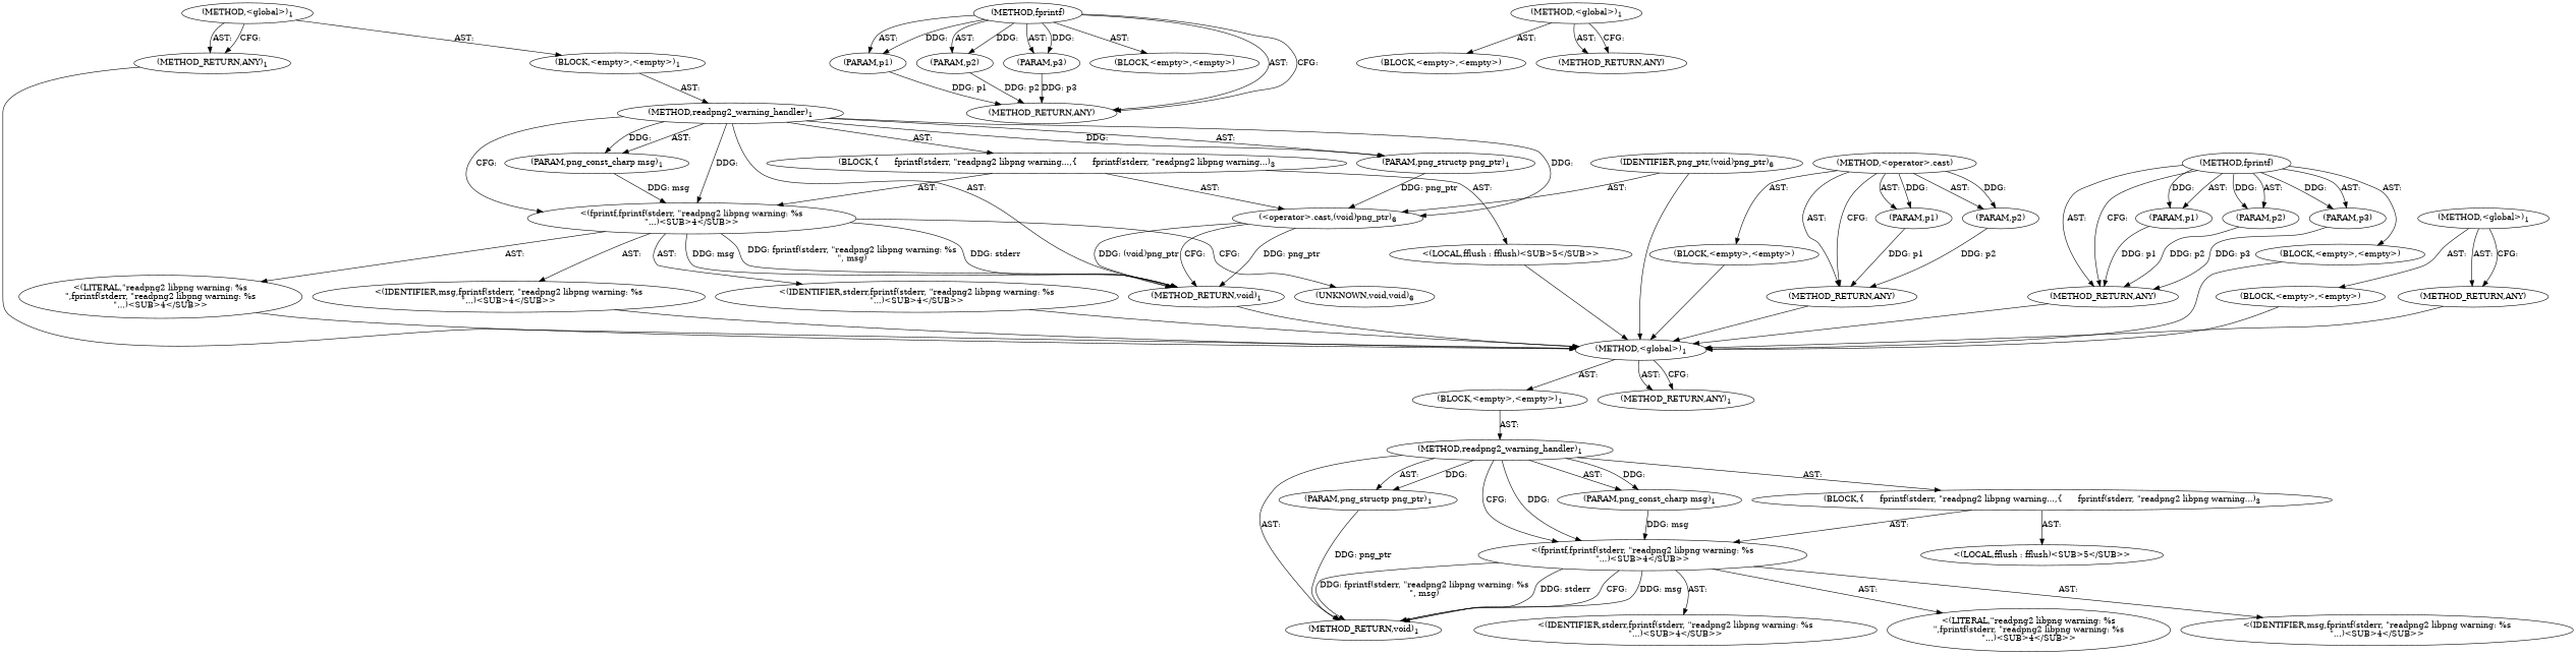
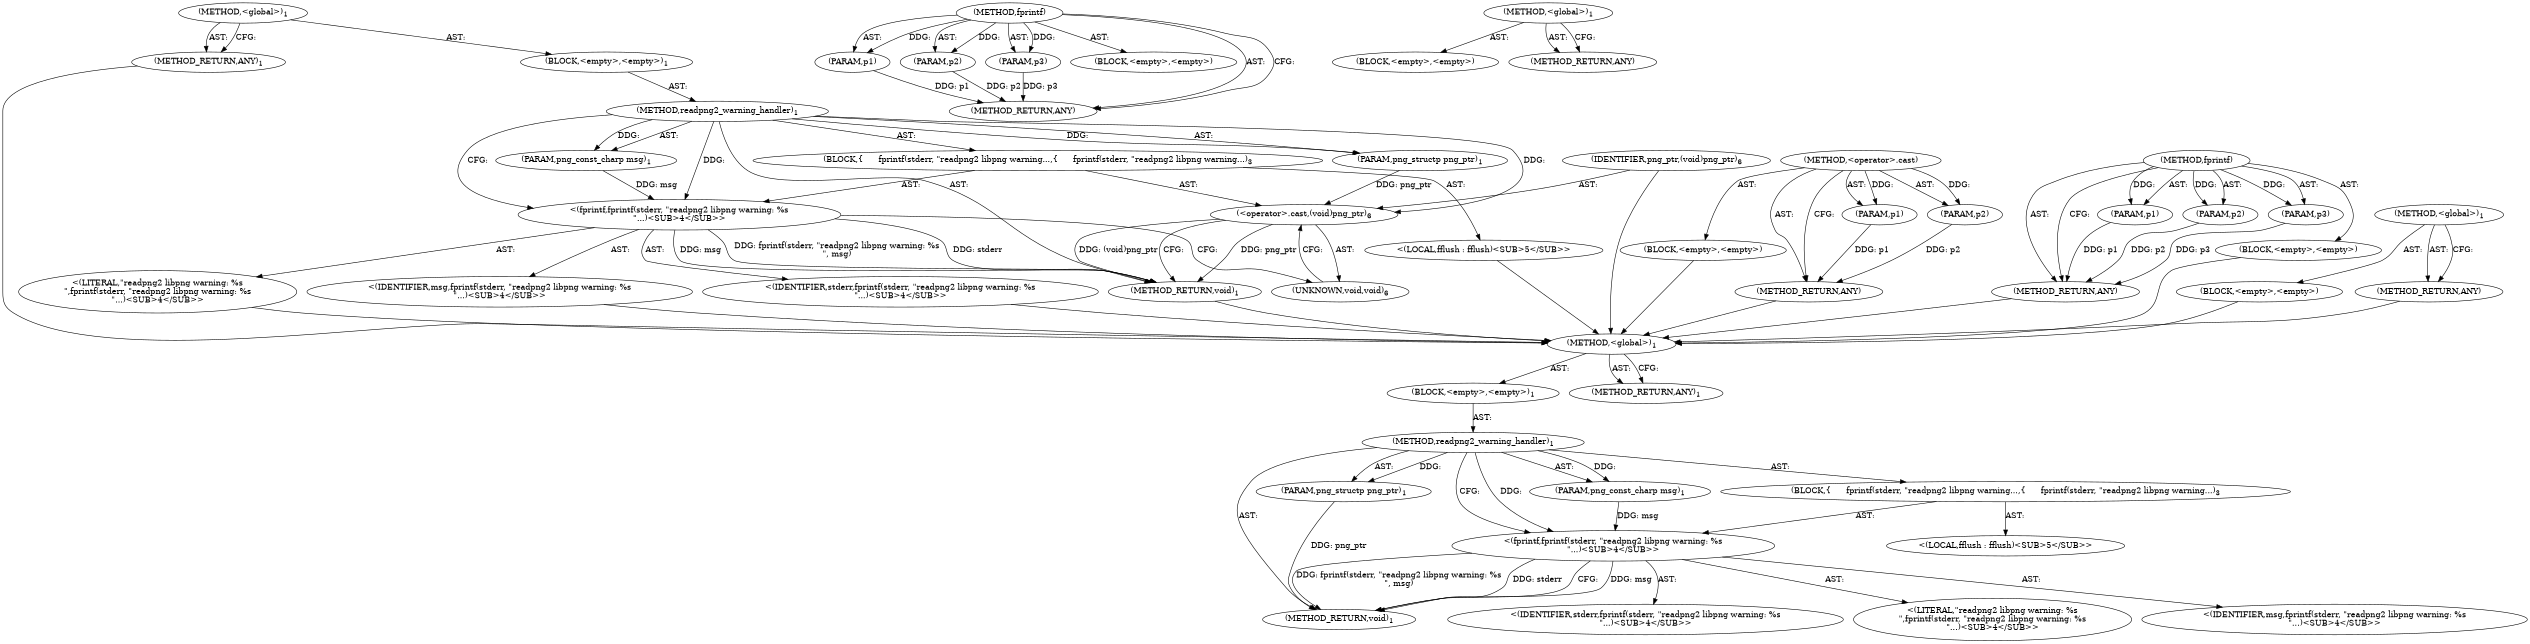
  digraph {
    n1 [label=<(METHOD,&lt;global&gt;)<SUB>1</SUB>>]
    n2 [label=<(BLOCK,&lt;empty&gt;,&lt;empty&gt;)<SUB>1</SUB>>]
    n3 [label=<(METHOD_RETURN,ANY)<SUB>1</SUB>>]
    n4 [label=<(METHOD,readpng2_warning_handler)<SUB>1</SUB>>]
    n5 [label=<(PARAM,png_structp png_ptr)<SUB>1</SUB>>]
    n6 [label=<(PARAM,png_const_charp msg)<SUB>1</SUB>>]
    n7 [label=<(BLOCK,{      fprintf(stderr, &quot;readpng2 libpng warning...,{      fprintf(stderr, &quot;readpng2 libpng warning...)<SUB>3</SUB>>]
    n8 [label="<(fprintf,fprintf(stderr, &quot;readpng2 libpng warning: %s\n&quot;...)<SUB>4</SUB>>"]
    n9 [label=<(METHOD_RETURN,void)<SUB>1</SUB>>]
    n10 [label="<(LOCAL,fflush : fflush)<SUB>5</SUB>>"]
    n11 [label="<(IDENTIFIER,stderr,fprintf(stderr, &quot;readpng2 libpng warning: %s\n&quot;...)<SUB>4</SUB>>"]
    n12 [label="<(LITERAL,&quot;readpng2 libpng warning: %s\n&quot;,fprintf(stderr, &quot;readpng2 libpng warning: %s\n&quot;...)<SUB>4</SUB>>"]
    n13 [label="<(IDENTIFIER,msg,fprintf(stderr, &quot;readpng2 libpng warning: %s\n&quot;...)<SUB>4</SUB>>"]
    n14 [label=<(METHOD,fprintf)>]
    n15 [label=<(PARAM,p1)>]
    n16 [label=<(PARAM,p2)>]
    n17 [label=<(PARAM,p3)>]
    n18 [label=<(BLOCK,&lt;empty&gt;,&lt;empty&gt;)>]
    n19 [label=<(METHOD_RETURN,ANY)>]
    n20 [label=<(METHOD,&lt;global&gt;)<SUB>1</SUB>>]
    n21 [label=<(BLOCK,&lt;empty&gt;,&lt;empty&gt;)>]
    n22 [label=<(METHOD_RETURN,ANY)>]
    n23 [label=<(METHOD,&lt;global&gt;)<SUB>1</SUB>>]
    n24 [label=<(BLOCK,&lt;empty&gt;,&lt;empty&gt;)<SUB>1</SUB>>]
    n25 [label=<(METHOD_RETURN,ANY)<SUB>1</SUB>>]
    n26 [label=<(METHOD,readpng2_warning_handler)<SUB>1</SUB>>]
    n27 [label=<(PARAM,png_structp png_ptr)<SUB>1</SUB>>]
    n28 [label=<(PARAM,png_const_charp msg)<SUB>1</SUB>>]
    n29 [label=<(BLOCK,{      fprintf(stderr, &quot;readpng2 libpng warning...,{      fprintf(stderr, &quot;readpng2 libpng warning...)<SUB>3</SUB>>]
    n30 [label="<(fprintf,fprintf(stderr, &quot;readpng2 libpng warning: %s\n&quot;...)<SUB>4</SUB>>"]
    n31 [label=<(&lt;operator&gt;.cast,(void)png_ptr)<SUB>6</SUB>>]
    n32 [label=<(METHOD_RETURN,void)<SUB>1</SUB>>]
    n33 [label="<(LOCAL,fflush : fflush)<SUB>5</SUB>>"]
    n34 [label="<(IDENTIFIER,stderr,fprintf(stderr, &quot;readpng2 libpng warning: %s\n&quot;...)<SUB>4</SUB>>"]
    n35 [label="<(LITERAL,&quot;readpng2 libpng warning: %s\n&quot;,fprintf(stderr, &quot;readpng2 libpng warning: %s\n&quot;...)<SUB>4</SUB>>"]
    n36 [label="<(IDENTIFIER,msg,fprintf(stderr, &quot;readpng2 libpng warning: %s\n&quot;...)<SUB>4</SUB>>"]
    n37 [label=<(UNKNOWN,void,void)<SUB>6</SUB>>]
    n38 [label=<(IDENTIFIER,png_ptr,(void)png_ptr)<SUB>6</SUB>>]
    n39 [label=<(METHOD,&lt;operator&gt;.cast)>]
    n40 [label=<(PARAM,p1)>]
    n41 [label=<(PARAM,p2)>]
    n42 [label=<(BLOCK,&lt;empty&gt;,&lt;empty&gt;)>]
    n43 [label=<(METHOD_RETURN,ANY)>]
    n44 [label=<(METHOD,fprintf)>]
    n45 [label=<(PARAM,p1)>]
    n46 [label=<(PARAM,p2)>]
    n47 [label=<(PARAM,p3)>]
    n48 [label=<(BLOCK,&lt;empty&gt;,&lt;empty&gt;)>]
    n49 [label=<(METHOD_RETURN,ANY)>]
    n50 [label=<(METHOD,&lt;global&gt;)<SUB>1</SUB>>]
    n51 [label=<(BLOCK,&lt;empty&gt;,&lt;empty&gt;)>]
    n52 [label=<(METHOD_RETURN,ANY)>]
    n1 -> n2 [label="AST: "]
    n1 -> n3 [label="AST: "]
    n1 -> n3 [label="CFG: "]
    n2 -> n4 [label="AST: "]
    n4 -> n5 [label="AST: "]
    n4 -> n5 [label="DDG: "]
    n4 -> n6 [label="AST: "]
    n4 -> n6 [label="DDG: "]
    n4 -> n7 [label="AST: "]
    n4 -> n8 [label="CFG: "]
    n4 -> n8 [label="DDG: "]
    n4 -> n9 [label="AST: "]
    n5 -> n9 [label="DDG: png_ptr"]
    n6 -> n8 [label="DDG: msg"]
    n7 -> n8 [label="AST: "]
    n7 -> n10 [label="AST: "]
    n8 -> n9 [label="CFG: "]
    n8 -> n9 [label="DDG: msg"]
    n8 -> n9 [label="DDG: fprintf(stderr, &quot;readpng2 libpng warning: %s\n&quot;, msg)"]
    n8 -> n9 [label="DDG: stderr"]
    n8 -> n11 [label="AST: "]
    n8 -> n12 [label="AST: "]
    n8 -> n13 [label="AST: "]
    n14 -> n15 [label="AST: "]
    n14 -> n15 [label="DDG: "]
    n14 -> n16 [label="AST: "]
    n14 -> n16 [label="DDG: "]
    n14 -> n17 [label="AST: "]
    n14 -> n17 [label="DDG: "]
    n14 -> n18 [label="AST: "]
    n14 -> n19 [label="AST: "]
    n14 -> n19 [label="CFG: "]
    n15 -> n19 [label="DDG: p1"]
    n16 -> n19 [label="DDG: p2"]
    n17 -> n19 [label="DDG: p3"]
    n20 -> n21 [label="AST: "]
    n20 -> n22 [label="AST: "]
    n20 -> n22 [label="CFG: "]
    n23 -> n24 [label="AST: "]
    n23 -> n25 [label="AST: "]
    n23 -> n25 [label="CFG: "]
    n24 -> n26 [label="AST: "]
    n25 -> n1
    n26 -> n27 [label="AST: "]
    n26 -> n27 [label="DDG: "]
    n26 -> n28 [label="AST: "]
    n26 -> n28 [label="DDG: "]
    n26 -> n29 [label="AST: "]
    n26 -> n30 [label="CFG: "]
    n26 -> n30 [label="DDG: "]
    n26 -> n31 [label="DDG: "]
    n26 -> n32 [label="AST: "]
    n27 -> n31 [label="DDG: png_ptr"]
    n28 -> n30 [label="DDG: msg"]
    n29 -> n30 [label="AST: "]
    n29 -> n31 [label="AST: "]
    n29 -> n33 [label="AST: "]
    n30 -> n32 [label="DDG: msg"]
    n30 -> n32 [label="DDG: fprintf(stderr, &quot;readpng2 libpng warning: %s\n&quot;, msg)"]
    n30 -> n32 [label="DDG: stderr"]
    n30 -> n34 [label="AST: "]
    n30 -> n35 [label="AST: "]
    n30 -> n36 [label="AST: "]
    n30 -> n37 [label="CFG: "]
    n31 -> n32 [label="CFG: "]
    n31 -> n32 [label="DDG: png_ptr"]
    n31 -> n32 [label="DDG: (void)png_ptr"]
+   n31 -> n37 [label="AST: "]
    n32 -> n1
    n33 -> n1
    n34 -> n1
    n35 -> n1
    n36 -> n1
+   n37 -> n31 [label="CFG: "]
    n38 -> n1
    n38 -> n31 [label="AST: "]
    n39 -> n40 [label="AST: "]
    n39 -> n40 [label="DDG: "]
    n39 -> n41 [label="AST: "]
    n39 -> n41 [label="DDG: "]
    n39 -> n42 [label="AST: "]
    n39 -> n43 [label="AST: "]
    n39 -> n43 [label="CFG: "]
    n40 -> n43 [label="DDG: p1"]
    n41 -> n43 [label="DDG: p2"]
    n42 -> n1
    n43 -> n1
    n44 -> n45 [label="AST: "]
    n44 -> n45 [label="DDG: "]
    n44 -> n46 [label="AST: "]
    n44 -> n46 [label="DDG: "]
    n44 -> n47 [label="AST: "]
    n44 -> n47 [label="DDG: "]
    n44 -> n48 [label="AST: "]
    n44 -> n49 [label="AST: "]
    n44 -> n49 [label="CFG: "]
    n45 -> n49 [label="DDG: p1"]
    n46 -> n49 [label="DDG: p2"]
    n47 -> n49 [label="DDG: p3"]
    n48 -> n1
    n49 -> n1
    n50 -> n51 [label="AST: "]
    n50 -> n52 [label="AST: "]
    n50 -> n52 [label="CFG: "]
    n51 -> n1
    n52 -> n1
  }
